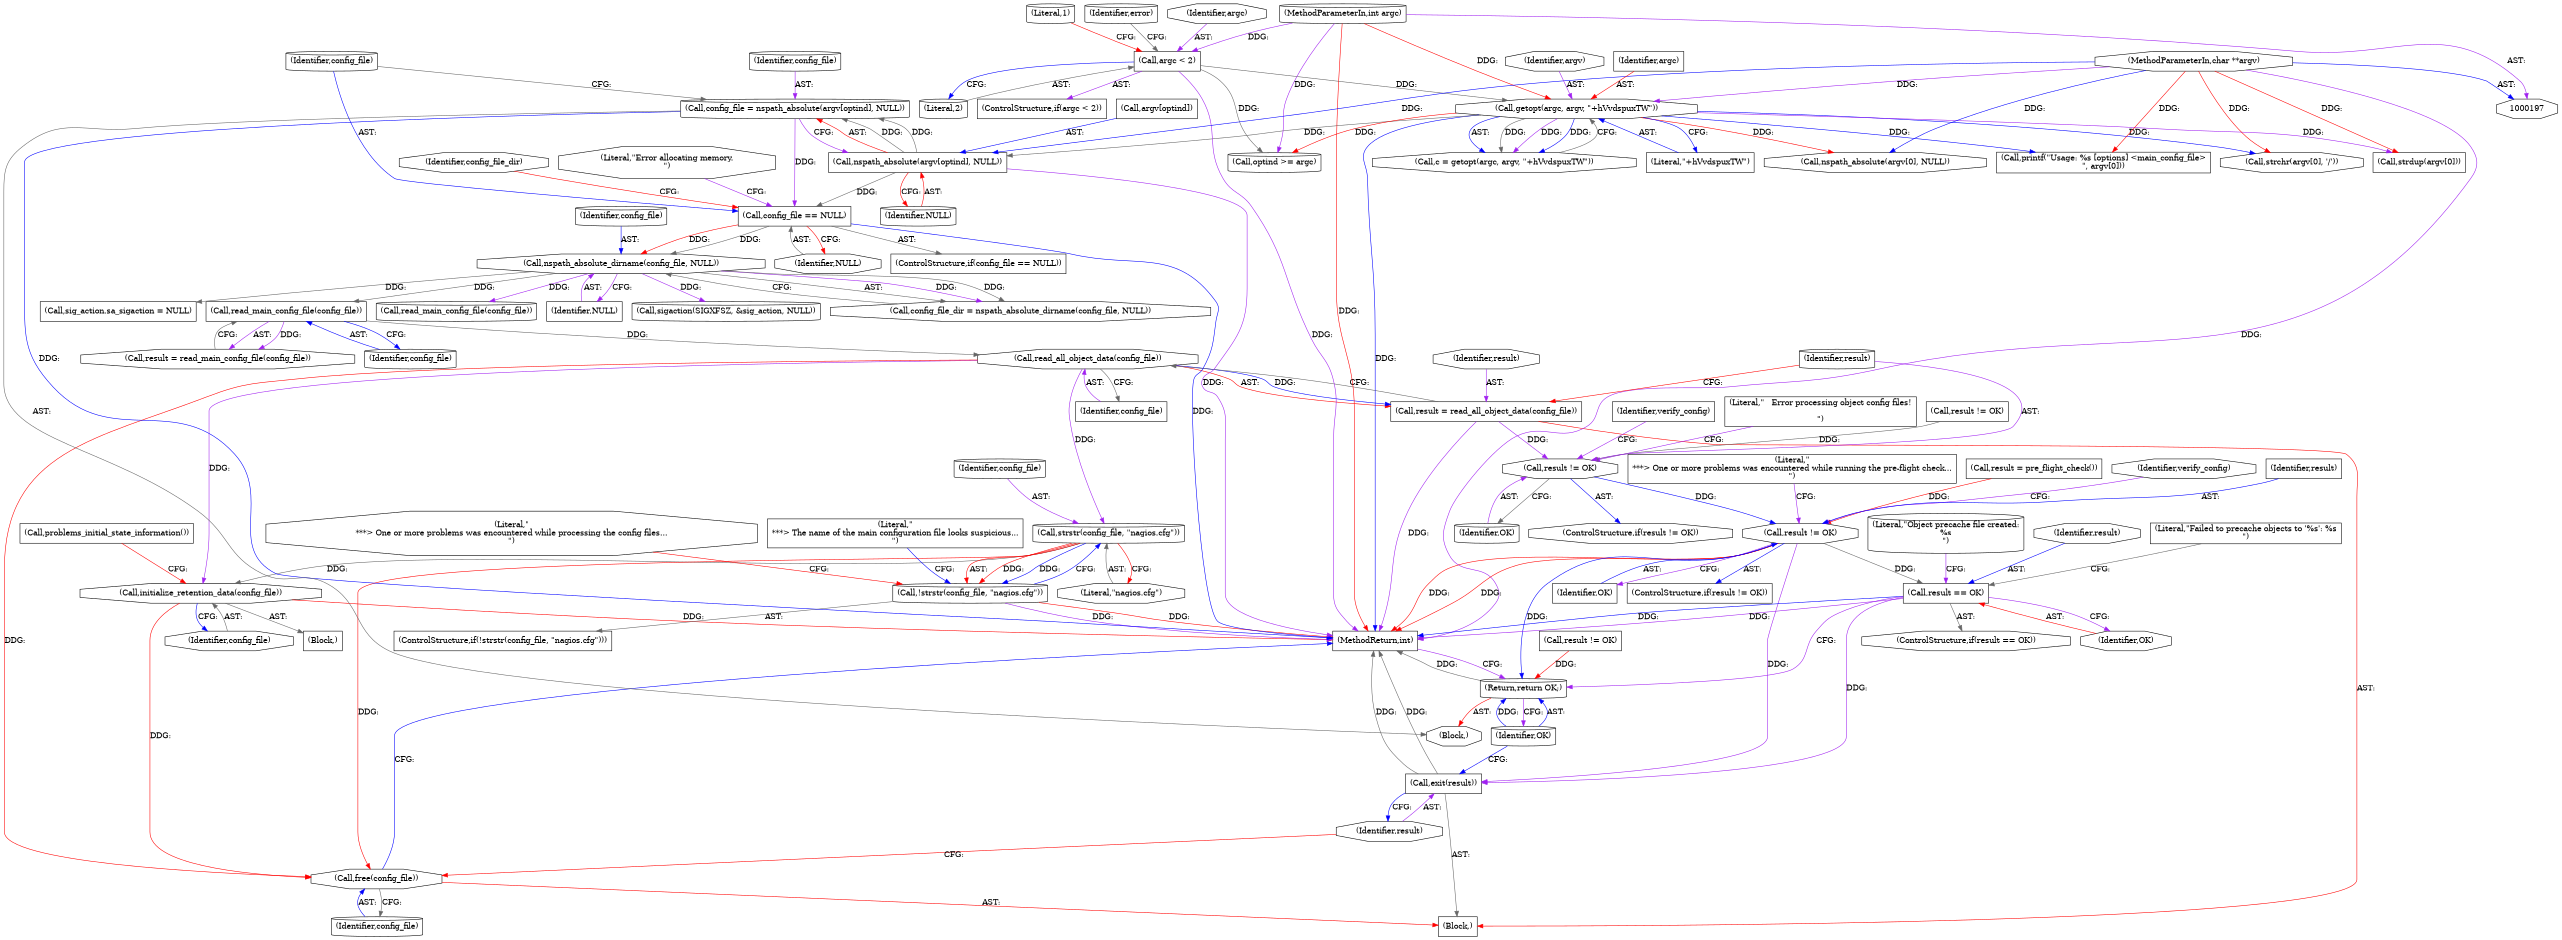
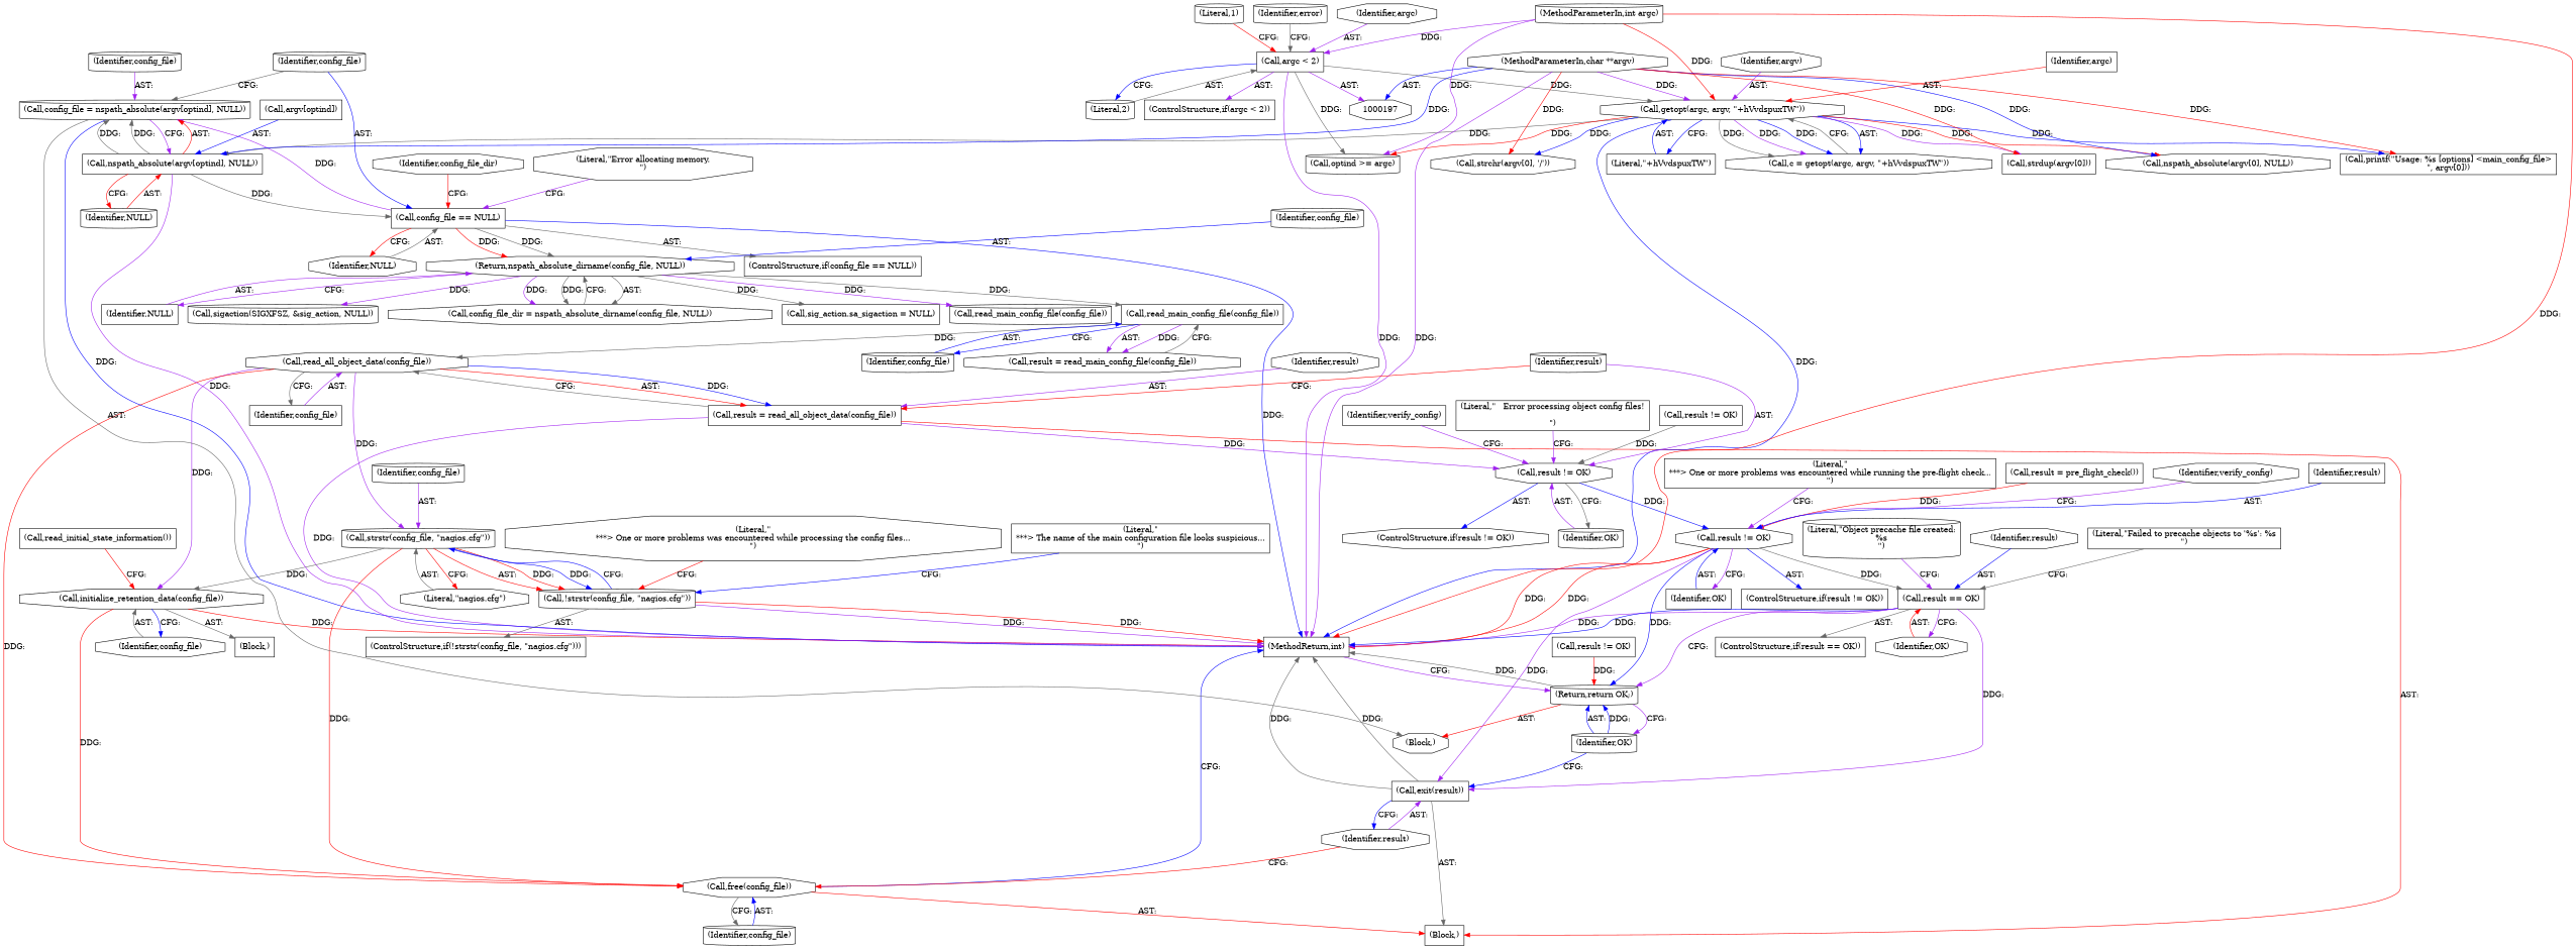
  digraph {
    node [shape=box]
    edge [color=purple]
    n1 [label="(Call,read_all_object_data(config_file))" shape=octagon]
    n2 [label="(Call,result = read_all_object_data(config_file))"]
    n3 [label="(Call,strstr(config_file, \"nagios.cfg\"))" shape=cylinder]
    n4 [label="(Call,initialize_retention_data(config_file))" shape=octagon]
    n5 [label="(Call,free(config_file))" shape=octagon]
    n6 [label="(Identifier,config_file)"]
    n7 [label="(MethodReturn,int)"]
    n8 [label="(Call,result != OK)" shape=octagon]
    n9 [label="(Block,)"]
    n10 [label="(Call,!strstr(config_file, \"nagios.cfg\"))" shape=cylinder]
    n11 [label="(Literal,\"nagios.cfg\")" shape=octagon]
    n12 [label="(Block,)"]
    n13 [label="(Identifier,config_file)" shape=octagon]
    n14 [label="(Identifier,config_file)" shape=cylinder]
    n15 [label="(Call,read_main_config_file(config_file))"]
    n16 [label="(Call,result = read_main_config_file(config_file))" shape=octagon]
    n17 [label="(Identifier,config_file)" shape=cylinder]
-   n18 [label="(Call,nspath_absolute_dirname(config_file, NULL))" shape=octagon]
+   n18 [label="(Return,nspath_absolute_dirname(config_file, NULL))" shape=octagon]
    n19 [label="(Call,sig_action.sa_sigaction = NULL)"]
    n20 [label="(Call,read_main_config_file(config_file))" shape=cylinder]
    n21 [label="(Identifier,NULL)"]
    n22 [label="(Call,sigaction(SIGXFSZ, &sig_action, NULL))" shape=cylinder]
    n23 [label="(Call,config_file_dir = nspath_absolute_dirname(config_file, NULL))" shape=octagon]
    n24 [label="(Call,config_file == NULL)"]
    n25 [label="(ControlStructure,if(config_file == NULL))"]
    n26 [label="(Identifier,NULL)" shape=octagon]
    n27 [label="(Return,return OK;)" shape=cylinder]
    n28 [label="(Call,config_file = nspath_absolute(argv[optind], NULL))" shape=cylinder]
    n29 [label="(Call,nspath_absolute(argv[optind], NULL))"]
    n30 [label="(Block,)" shape=octagon]
    n31 [label="(Identifier,NULL)" shape=cylinder]
    n32 [label="(Call,getopt(argc, argv, \"+hVvdspuxTW\"))" shape=octagon]
    n33 [label="(Call,printf(\"Usage: %s [options] <main_config_file>\n\", argv[0]))"]
    n34 [label="(Call,c = getopt(argc, argv, \"+hVvdspuxTW\"))" shape=octagon]
    n35 [label="(Call,nspath_absolute(argv[0], NULL))" shape=octagon]
    n36 [label="(Literal,\"+hVvdspuxTW\")"]
    n37 [label="(Call,strchr(argv[0], '/'))" shape=octagon]
    n38 [label="(Call,strdup(argv[0]))"]
    n39 [label="(Call,optind >= argc)" shape=cylinder]
    n40 [label="(Call,argc < 2)"]
    n41 [label="(Literal,2)" shape=cylinder]
    n42 [label="(ControlStructure,if(argc < 2))"]
    n43 [label="(MethodParameterIn,int argc)" shape=cylinder]
    1000197 [shape=octagon]
    n45 [label="(MethodParameterIn,char **argv)" shape=octagon]
    n46 [label="(Call,result != OK)" shape=octagon]
    n47 [label="(Identifier,OK)" shape=cylinder]
    n48 [label="(ControlStructure,if(result != OK))" shape=octagon]
    n49 [label="(Call,result == OK)"]
    n50 [label="(Call,exit(result))"]
    n51 [label="(Identifier,OK)"]
    n52 [label="(ControlStructure,if(result != OK))"]
-   n53 [label="(ControlStructure,if(result == OK))" shape=octagon]
+   n53 [label="(ControlStructure,if(result == OK))"]
    n54 [label="(Identifier,OK)" shape=octagon]
    n55 [label="(Identifier,result)" shape=octagon]
    n56 [label="(Identifier,OK)" shape=cylinder]
    n57 [label="(ControlStructure,if(!strstr(config_file, \"nagios.cfg\")))"]
    n58 [label="(Literal,1)" shape=cylinder]
    n59 [label="(Identifier,config_file)" shape=cylinder]
    n60 [label="(Identifier,config_file)" shape=cylinder]
    n61 [label="(Identifier,config_file)" shape=cylinder]
    n62 [label="(Identifier,error)" shape=cylinder]
    n63 [label="(Literal,\"\n***> One or more problems was encountered while running the pre-flight check...\n\")"]
    n64 [label="(Literal,\"Failed to precache objects to '%s': %s\n\")"]
    n65 [label="(Literal,\"Object precache file created:\n%s\n\")" shape=cylinder]
    n66 [label="(Identifier,verify_config)"]
    n67 [label="(Literal,\"\n***> One or more problems was encountered while processing the config files...\n\")" shape=octagon]
    n68 [label="(Identifier,argv)" shape=octagon]
    n69 [label="(Identifier,config_file)" shape=cylinder]
    n70 [label="(Literal,\"   Error processing object config files!\n\n\")"]
    n71 [label="(Identifier,argc)" shape=octagon]
    n72 [label="(Call,result = pre_flight_check())"]
    n73 [label="(Identifier,config_file_dir)" shape=octagon]
    n74 [label="(Literal,\"\n***> The name of the main configuration file looks suspicious...\n\")"]
    n75 [label="(Identifier,result)" shape=octagon]
    n76 [label="(Call,result != OK)"]
    n77 [label="(Literal,\"Error allocating memory.\n\")" shape=octagon]
    n78 [label="(Identifier,verify_config)" shape=octagon]
    n79 [label="(Call,result != OK)"]
    n80 [label="(Identifier,result)" shape=octagon]
-   n81 [label="(Call,problems_initial_state_information())"]
+   n81 [label="(Call,read_initial_state_information())"]
    n82 [label="(Identifier,argc)"]
    n83 [label="(Identifier,result)" shape=cylinder]
    n84 [label="(Call,argv[optind])"]
    n85 [label="(Identifier,result)"]
    n1 -> n2 [color=red label="AST: "]
    n1 -> n2 [color=blue label="DDG: "]
    n1 -> n3 [label="DDG: "]
    n1 -> n4 [label="DDG: "]
    n1 -> n5 [color=red label="DDG: "]
    n1 -> n6 [color=gray40 label="CFG: "]
    n2 -> n1 [color=gray40 label="CFG: "]
    n2 -> n7 [label="DDG: "]
    n2 -> n8 [label="DDG: "]
    n2 -> n9 [color=red label="AST: "]
    n3 -> n4 [color=gray40 label="DDG: "]
    n3 -> n5 [color=red label="DDG: "]
    n3 -> n10 [color=red label="AST: "]
    n3 -> n10 [color=red label="DDG: "]
    n3 -> n10 [color=blue label="DDG: "]
    n3 -> n11 [color=red label="CFG: "]
    n4 -> n5 [color=red label="DDG: "]
    n4 -> n7 [color=red label="DDG: "]
    n4 -> n12 [color=gray40 label="AST: "]
    n4 -> n13 [color=blue label="CFG: "]
    n5 -> n7 [color=blue label="CFG: "]
    n5 -> n9 [color=red label="AST: "]
    n5 -> n14 [color=gray40 label="CFG: "]
    n6 -> n1 [label="AST: "]
    n7 -> n27 [label="CFG: "]
    n8 -> n46 [color=blue label="DDG: "]
    n8 -> n47 [color=gray40 label="CFG: "]
    n8 -> n48 [color=blue label="AST: "]
    n10 -> n3 [color=blue label="CFG: "]
    n10 -> n7 [label="DDG: "]
    n10 -> n7 [color=red label="DDG: "]
    n10 -> n57 [color=gray40 label="AST: "]
    n11 -> n3 [color=gray40 label="AST: "]
    n13 -> n4 [color=gray40 label="AST: "]
    n14 -> n5 [color=blue label="AST: "]
    n15 -> n1 [color=gray40 label="DDG: "]
    n15 -> n16 [label="AST: "]
    n15 -> n16 [label="DDG: "]
    n15 -> n17 [color=blue label="CFG: "]
    n16 -> n15 [color=gray40 label="CFG: "]
    n17 -> n15 [color=blue label="AST: "]
    n18 -> n15 [color=gray40 label="DDG: "]
    n18 -> n19 [color=gray40 label="DDG: "]
    n18 -> n20 [label="DDG: "]
    n18 -> n21 [label="CFG: "]
    n18 -> n22 [label="DDG: "]
    n18 -> n23 [color=gray40 label="AST: "]
    n18 -> n23 [label="DDG: "]
    n18 -> n23 [color=gray40 label="DDG: "]
    n21 -> n18 [label="AST: "]
    n23 -> n18 [color=gray40 label="CFG: "]
    n24 -> n7 [color=blue label="DDG: "]
    n24 -> n18 [color=red label="DDG: "]
    n24 -> n18 [color=gray40 label="DDG: "]
    n24 -> n25 [color=gray40 label="AST: "]
    n24 -> n26 [color=red label="CFG: "]
    n26 -> n24 [color=gray40 label="AST: "]
    n27 -> n7 [color=gray40 label="DDG: "]
    n27 -> n30 [color=red label="AST: "]
    n27 -> n56 [label="CFG: "]
    n28 -> n7 [color=blue label="DDG: "]
-   n28 -> n24 [label="DDG: "]
+   n24 -> n28 [label="DDG: "]
    n28 -> n29 [label="CFG: "]
    n28 -> n30 [color=gray40 label="AST: "]
    n29 -> n7 [label="DDG: "]
    n29 -> n24 [color=gray40 label="DDG: "]
    n29 -> n28 [color=red label="AST: "]
    n29 -> n28 [color=gray40 label="DDG: "]
    n29 -> n28 [color=gray40 label="DDG: "]
    n29 -> n31 [color=red label="CFG: "]
    n31 -> n29 [color=red label="AST: "]
    n32 -> n7 [color=blue label="DDG: "]
    n32 -> n29 [color=gray40 label="DDG: "]
    n32 -> n33 [color=blue label="DDG: "]
    n32 -> n34 [color=blue label="AST: "]
    n32 -> n34 [color=gray40 label="DDG: "]
    n32 -> n34 [label="DDG: "]
    n32 -> n34 [color=blue label="DDG: "]
    n32 -> n35 [color=red label="DDG: "]
    n32 -> n36 [color=blue label="CFG: "]
    n32 -> n37 [color=blue label="DDG: "]
    n32 -> n38 [label="DDG: "]
    n32 -> n39 [color=red label="DDG: "]
    n34 -> n32 [color=gray40 label="CFG: "]
    n36 -> n32 [color=blue label="AST: "]
    n40 -> n7 [label="DDG: "]
    n40 -> n32 [color=gray40 label="DDG: "]
    n40 -> n39 [color=gray40 label="DDG: "]
    n40 -> n41 [color=blue label="CFG: "]
    n40 -> n42 [label="AST: "]
    n41 -> n40 [color=gray40 label="AST: "]
    n43 -> n7 [color=red label="DDG: "]
    n43 -> n32 [color=red label="DDG: "]
    n43 -> n39 [label="DDG: "]
    n43 -> n40 [label="DDG: "]
-   n43 -> 1000197 [label="AST: "]
+   n40 -> 1000197 [label="AST: "]
    n45 -> n7 [label="DDG: "]
    n45 -> n29 [color=blue label="DDG: "]
    n45 -> n32 [label="DDG: "]
    n45 -> n33 [color=red label="DDG: "]
    n45 -> n35 [color=blue label="DDG: "]
    n45 -> n37 [color=red label="DDG: "]
    n45 -> n38 [color=red label="DDG: "]
    n45 -> 1000197 [color=blue label="AST: "]
    n46 -> n7 [color=red label="DDG: "]
    n46 -> n7 [color=red label="DDG: "]
    n46 -> n27 [color=blue label="DDG: "]
    n46 -> n49 [color=gray40 label="DDG: "]
    n46 -> n50 [label="DDG: "]
    n46 -> n51 [label="CFG: "]
    n46 -> n52 [color=blue label="AST: "]
    n47 -> n8 [label="AST: "]
    n49 -> n7 [label="DDG: "]
    n49 -> n7 [color=blue label="DDG: "]
    n49 -> n27 [label="CFG: "]
    n49 -> n50 [label="DDG: "]
    n49 -> n53 [color=gray40 label="AST: "]
    n49 -> n54 [label="CFG: "]
    n50 -> n7 [color=gray40 label="DDG: "]
    n50 -> n7 [color=gray40 label="DDG: "]
    n50 -> n9 [color=gray40 label="AST: "]
    n50 -> n55 [color=blue label="CFG: "]
    n51 -> n46 [color=blue label="AST: "]
    n54 -> n49 [color=red label="AST: "]
    n55 -> n5 [color=red label="CFG: "]
    n55 -> n50 [label="AST: "]
    n56 -> n27 [color=blue label="AST: "]
    n56 -> n27 [color=blue label="DDG: "]
    n56 -> n50 [color=blue label="CFG: "]
    n58 -> n40 [color=red label="CFG: "]
    n59 -> n3 [label="AST: "]
    n60 -> n24 [color=blue label="AST: "]
    n60 -> n28 [color=gray40 label="CFG: "]
    n61 -> n18 [color=blue label="AST: "]
    n62 -> n40 [color=gray40 label="CFG: "]
    n63 -> n46 [label="CFG: "]
    n64 -> n49 [color=gray40 label="CFG: "]
    n65 -> n49 [label="CFG: "]
    n66 -> n8 [label="CFG: "]
    n67 -> n10 [color=red label="CFG: "]
    n68 -> n32 [label="AST: "]
    n69 -> n28 [label="AST: "]
    n70 -> n8 [label="CFG: "]
    n71 -> n40 [label="AST: "]
    n72 -> n46 [color=red label="DDG: "]
    n73 -> n24 [color=red label="CFG: "]
    n74 -> n10 [color=blue label="CFG: "]
    n75 -> n49 [color=blue label="AST: "]
    n76 -> n27 [color=red label="DDG: "]
    n77 -> n24 [label="CFG: "]
    n78 -> n46 [label="CFG: "]
    n79 -> n8 [color=gray40 label="DDG: "]
    n80 -> n2 [label="AST: "]
    n81 -> n4 [color=red label="CFG: "]
    n82 -> n32 [color=red label="AST: "]
    n83 -> n2 [color=red label="CFG: "]
    n83 -> n8 [label="AST: "]
    n84 -> n29 [color=blue label="AST: "]
    n85 -> n46 [color=blue label="AST: "]
  }
